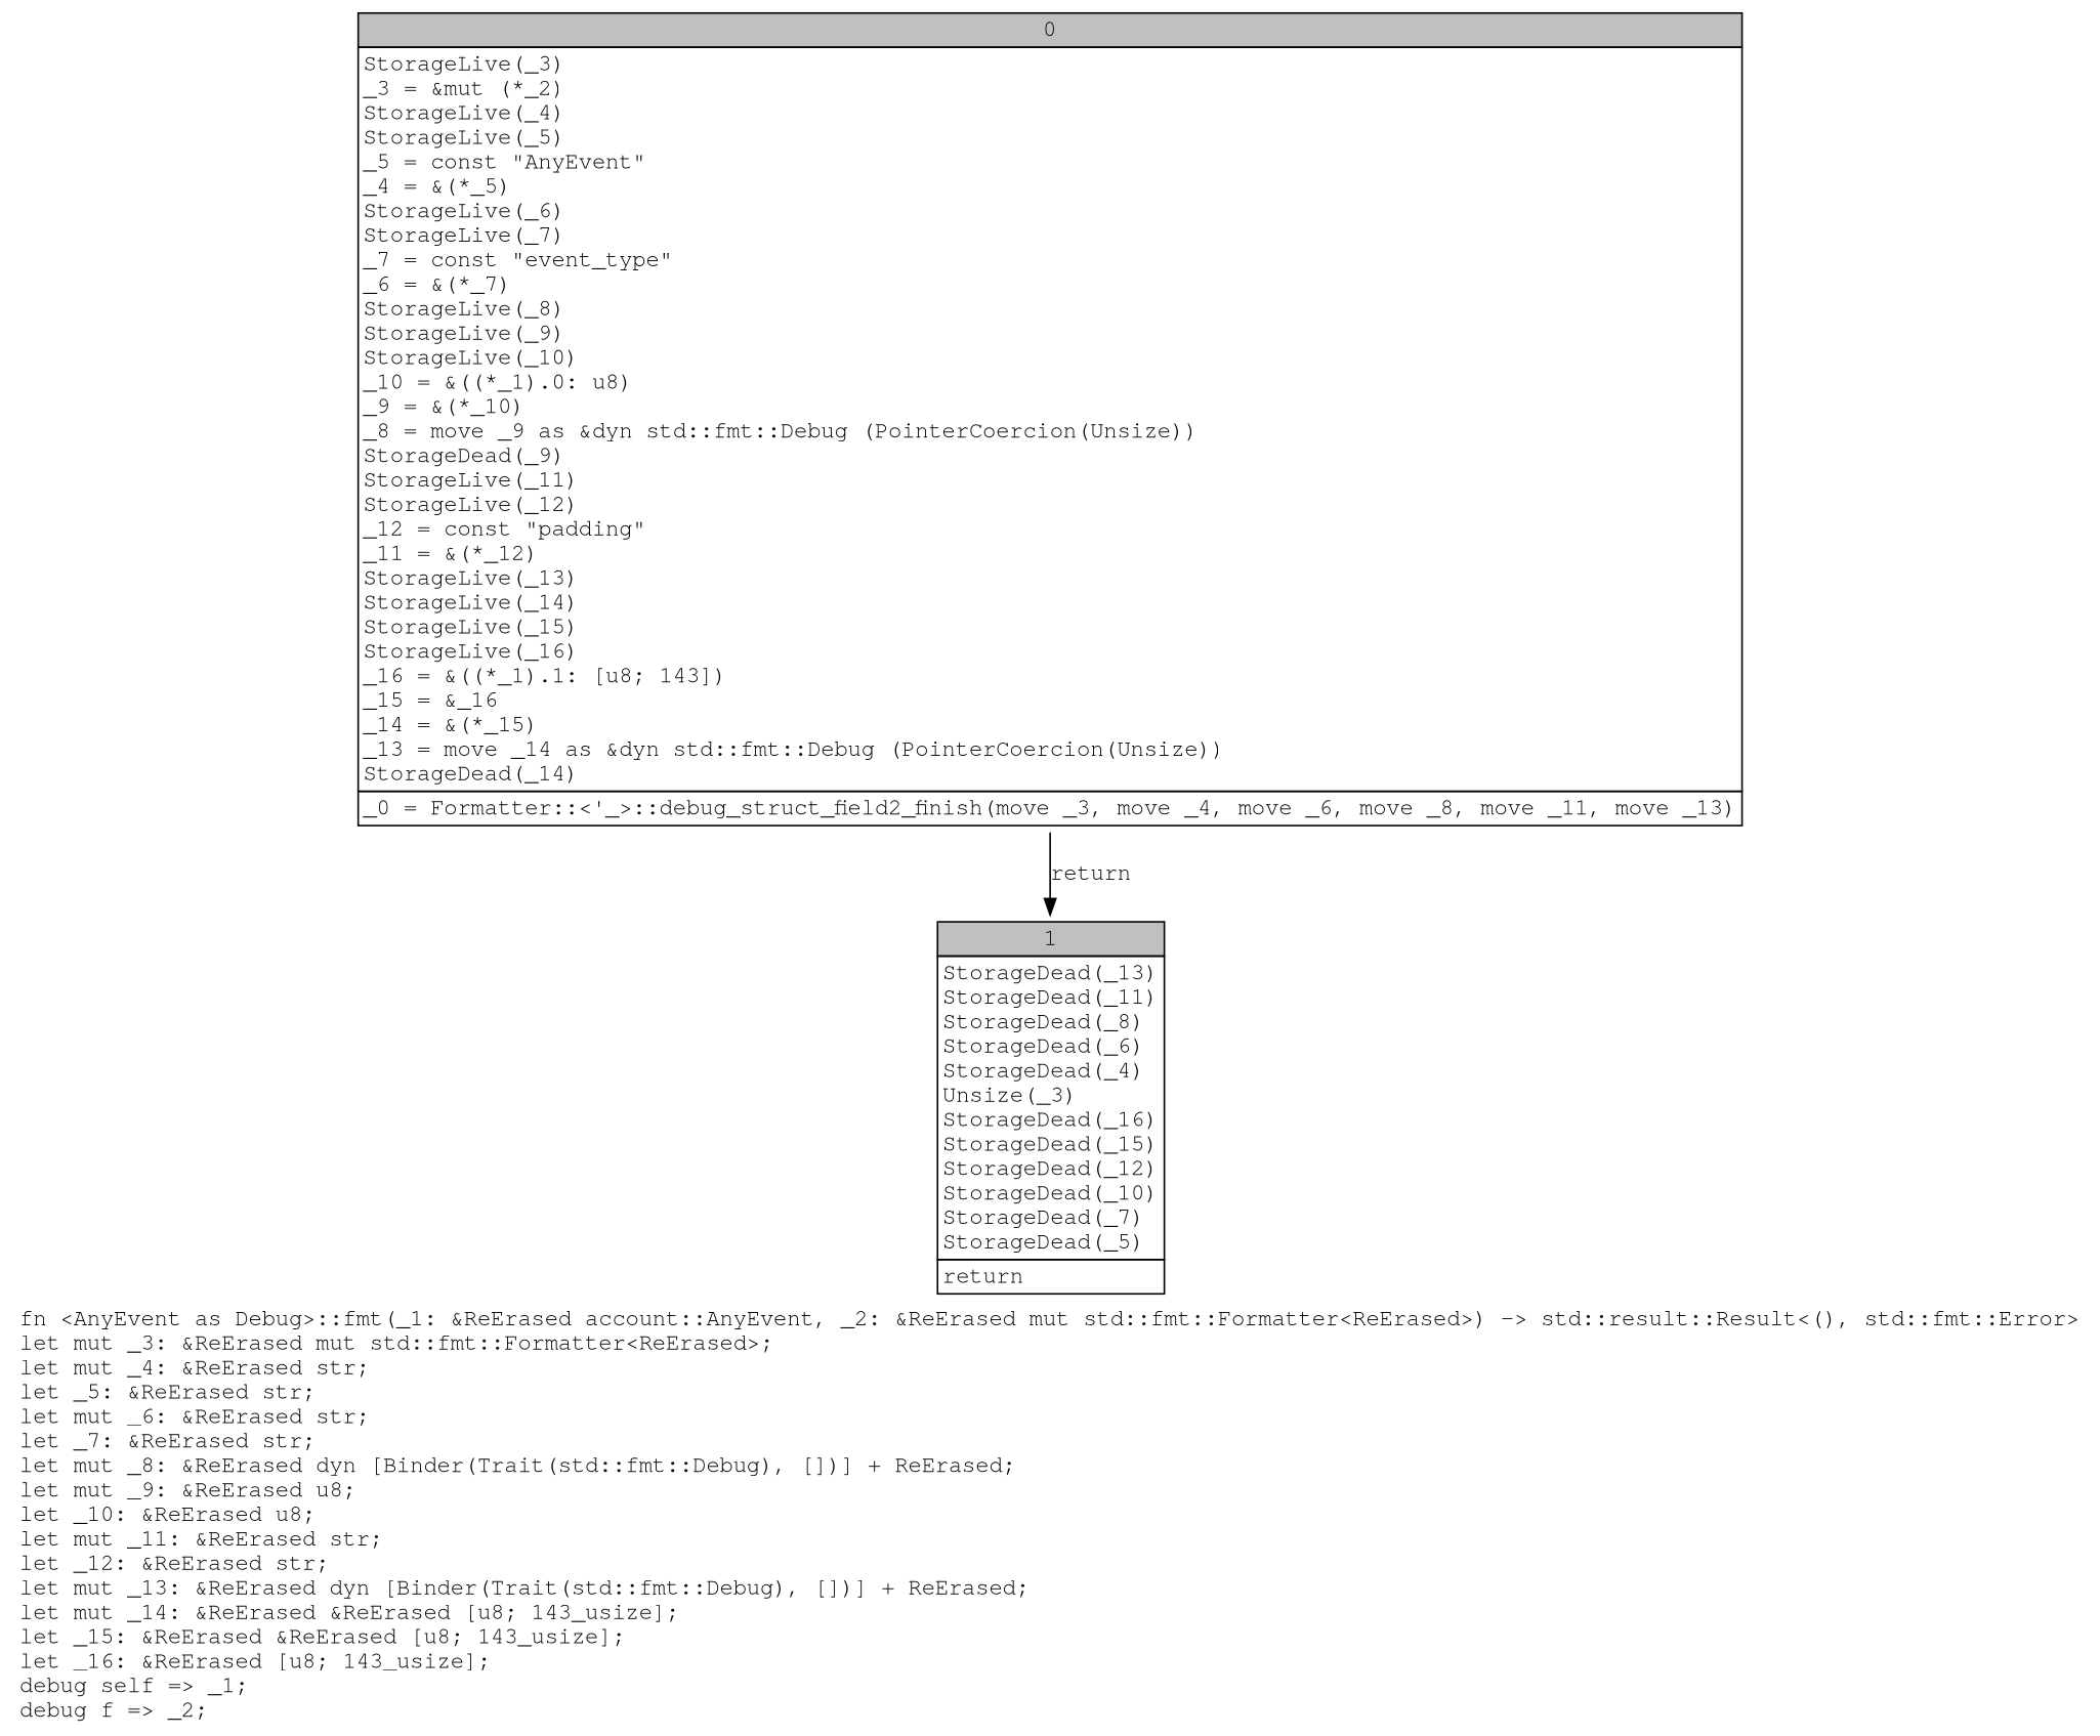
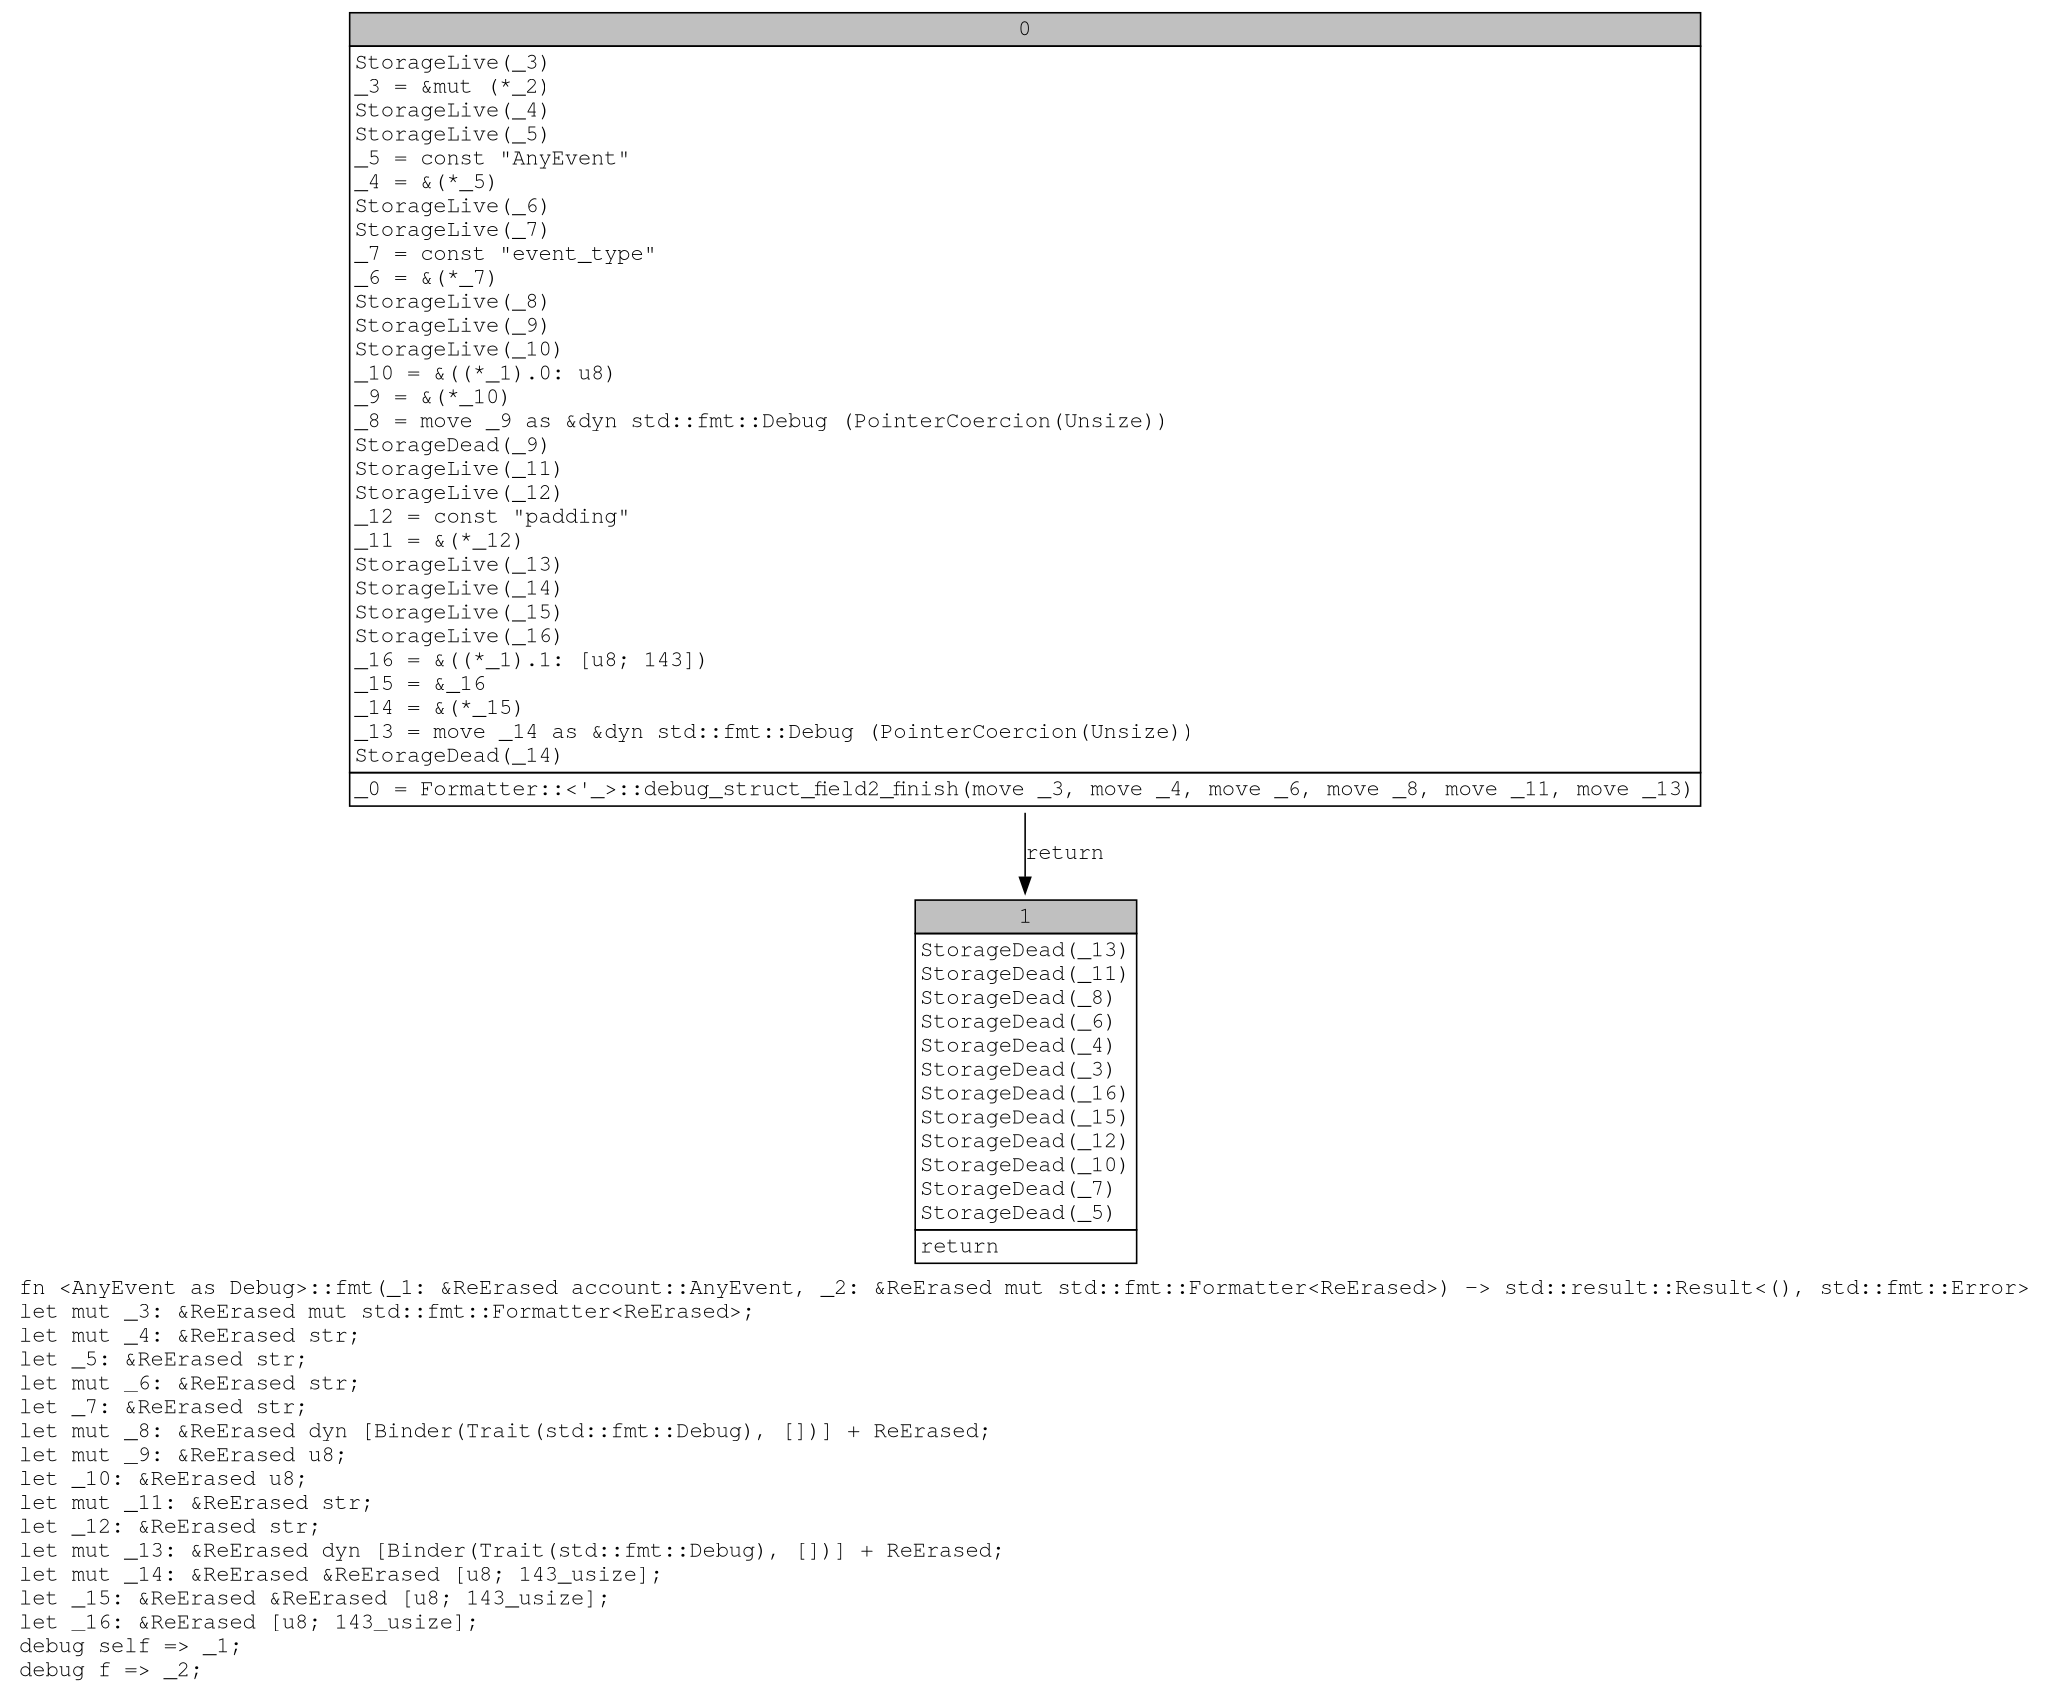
  digraph {
    fontname="Courier, monospace"
    label=<fn &lt;AnyEvent as Debug&gt;::fmt(_1: &amp;ReErased account::AnyEvent, _2: &amp;ReErased mut std::fmt::Formatter&lt;ReErased&gt;) -&gt; std::result::Result&lt;(), std::fmt::Error&gt;<br align="left"/>let mut _3: &amp;ReErased mut std::fmt::Formatter&lt;ReErased&gt;;<br align="left"/>let mut _4: &amp;ReErased str;<br align="left"/>let _5: &amp;ReErased str;<br align="left"/>let mut _6: &amp;ReErased str;<br align="left"/>let _7: &amp;ReErased str;<br align="left"/>let mut _8: &amp;ReErased dyn [Binder(Trait(std::fmt::Debug), [])] + ReErased;<br align="left"/>let mut _9: &amp;ReErased u8;<br align="left"/>let _10: &amp;ReErased u8;<br align="left"/>let mut _11: &amp;ReErased str;<br align="left"/>let _12: &amp;ReErased str;<br align="left"/>let mut _13: &amp;ReErased dyn [Binder(Trait(std::fmt::Debug), [])] + ReErased;<br align="left"/>let mut _14: &amp;ReErased &amp;ReErased [u8; 143_usize];<br align="left"/>let _15: &amp;ReErased &amp;ReErased [u8; 143_usize];<br align="left"/>let _16: &amp;ReErased [u8; 143_usize];<br align="left"/>debug self =&gt; _1;<br align="left"/>debug f =&gt; _2;<br align="left"/>>
    node [fontname="Courier, monospace" shape=none]
    n1 [label=<<table border="0" cellborder="1" cellspacing="0"><tr><td bgcolor="gray" align="center" colspan="1">0</td></tr><tr><td align="left" balign="left">StorageLive(_3)<br/>_3 = &amp;mut (*_2)<br/>StorageLive(_4)<br/>StorageLive(_5)<br/>_5 = const &quot;AnyEvent&quot;<br/>_4 = &amp;(*_5)<br/>StorageLive(_6)<br/>StorageLive(_7)<br/>_7 = const &quot;event_type&quot;<br/>_6 = &amp;(*_7)<br/>StorageLive(_8)<br/>StorageLive(_9)<br/>StorageLive(_10)<br/>_10 = &amp;((*_1).0: u8)<br/>_9 = &amp;(*_10)<br/>_8 = move _9 as &amp;dyn std::fmt::Debug (PointerCoercion(Unsize))<br/>StorageDead(_9)<br/>StorageLive(_11)<br/>StorageLive(_12)<br/>_12 = const &quot;padding&quot;<br/>_11 = &amp;(*_12)<br/>StorageLive(_13)<br/>StorageLive(_14)<br/>StorageLive(_15)<br/>StorageLive(_16)<br/>_16 = &amp;((*_1).1: [u8; 143])<br/>_15 = &amp;_16<br/>_14 = &amp;(*_15)<br/>_13 = move _14 as &amp;dyn std::fmt::Debug (PointerCoercion(Unsize))<br/>StorageDead(_14)<br/></td></tr><tr><td align="left">_0 = Formatter::&lt;'_&gt;::debug_struct_field2_finish(move _3, move _4, move _6, move _8, move _11, move _13)</td></tr></table>>]
-   n2 [label=<<table border="0" cellborder="1" cellspacing="0"><tr><td bgcolor="gray" align="center" colspan="1">1</td></tr><tr><td align="left" balign="left">StorageDead(_13)<br/>StorageDead(_11)<br/>StorageDead(_8)<br/>StorageDead(_6)<br/>StorageDead(_4)<br/>Unsize(_3)<br/>StorageDead(_16)<br/>StorageDead(_15)<br/>StorageDead(_12)<br/>StorageDead(_10)<br/>StorageDead(_7)<br/>StorageDead(_5)<br/></td></tr><tr><td align="left">return</td></tr></table>>]
+   n2 [label=<<table border="0" cellborder="1" cellspacing="0"><tr><td bgcolor="gray" align="center" colspan="1">1</td></tr><tr><td align="left" balign="left">StorageDead(_13)<br/>StorageDead(_11)<br/>StorageDead(_8)<br/>StorageDead(_6)<br/>StorageDead(_4)<br/>StorageDead(_3)<br/>StorageDead(_16)<br/>StorageDead(_15)<br/>StorageDead(_12)<br/>StorageDead(_10)<br/>StorageDead(_7)<br/>StorageDead(_5)<br/></td></tr><tr><td align="left">return</td></tr></table>>]
    n1 -> n2 [fontname="Courier, monospace" label=return]
  }
